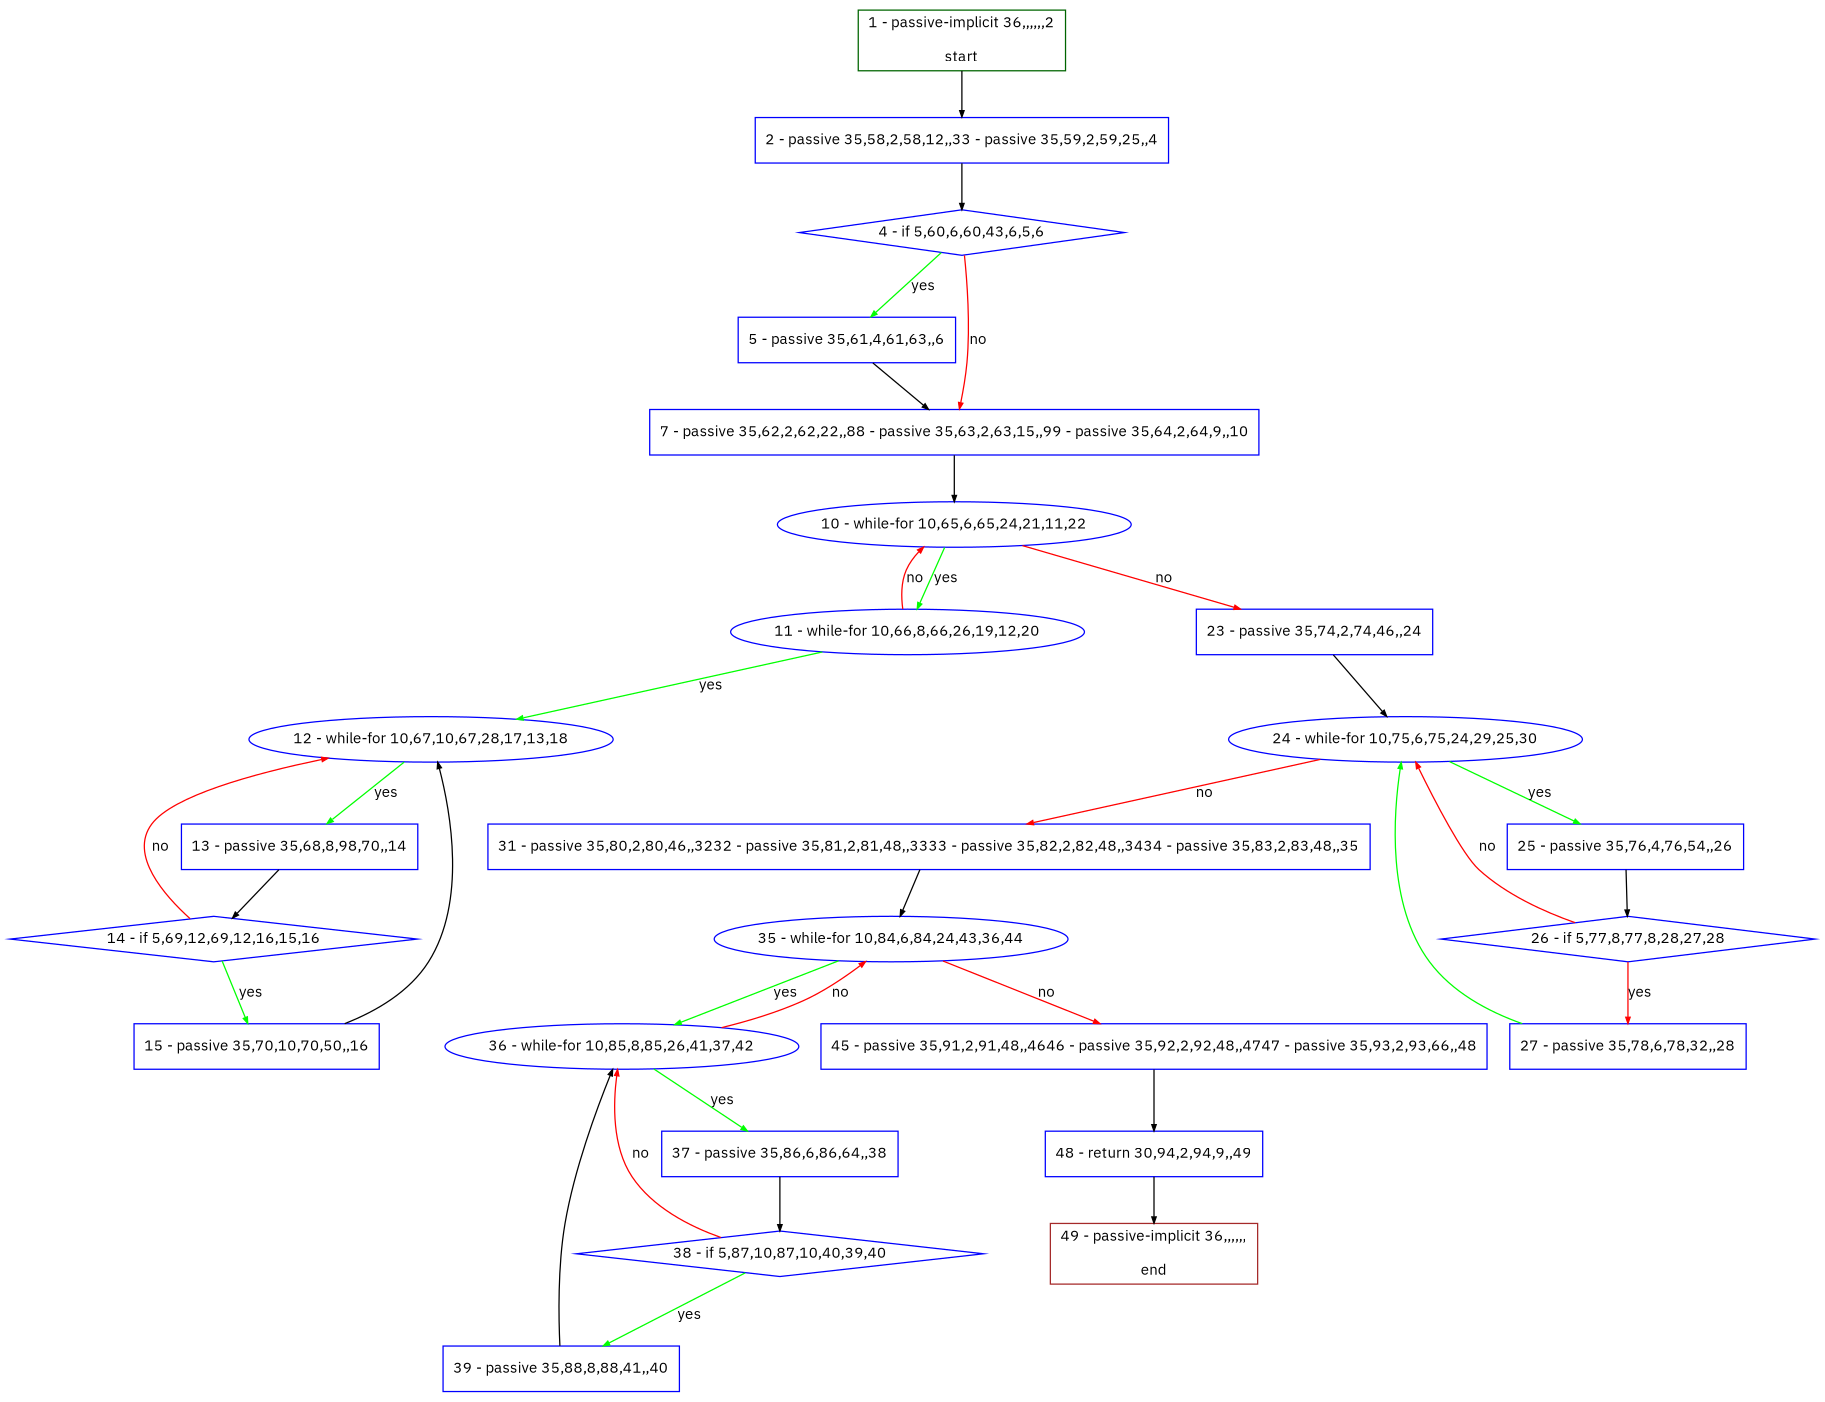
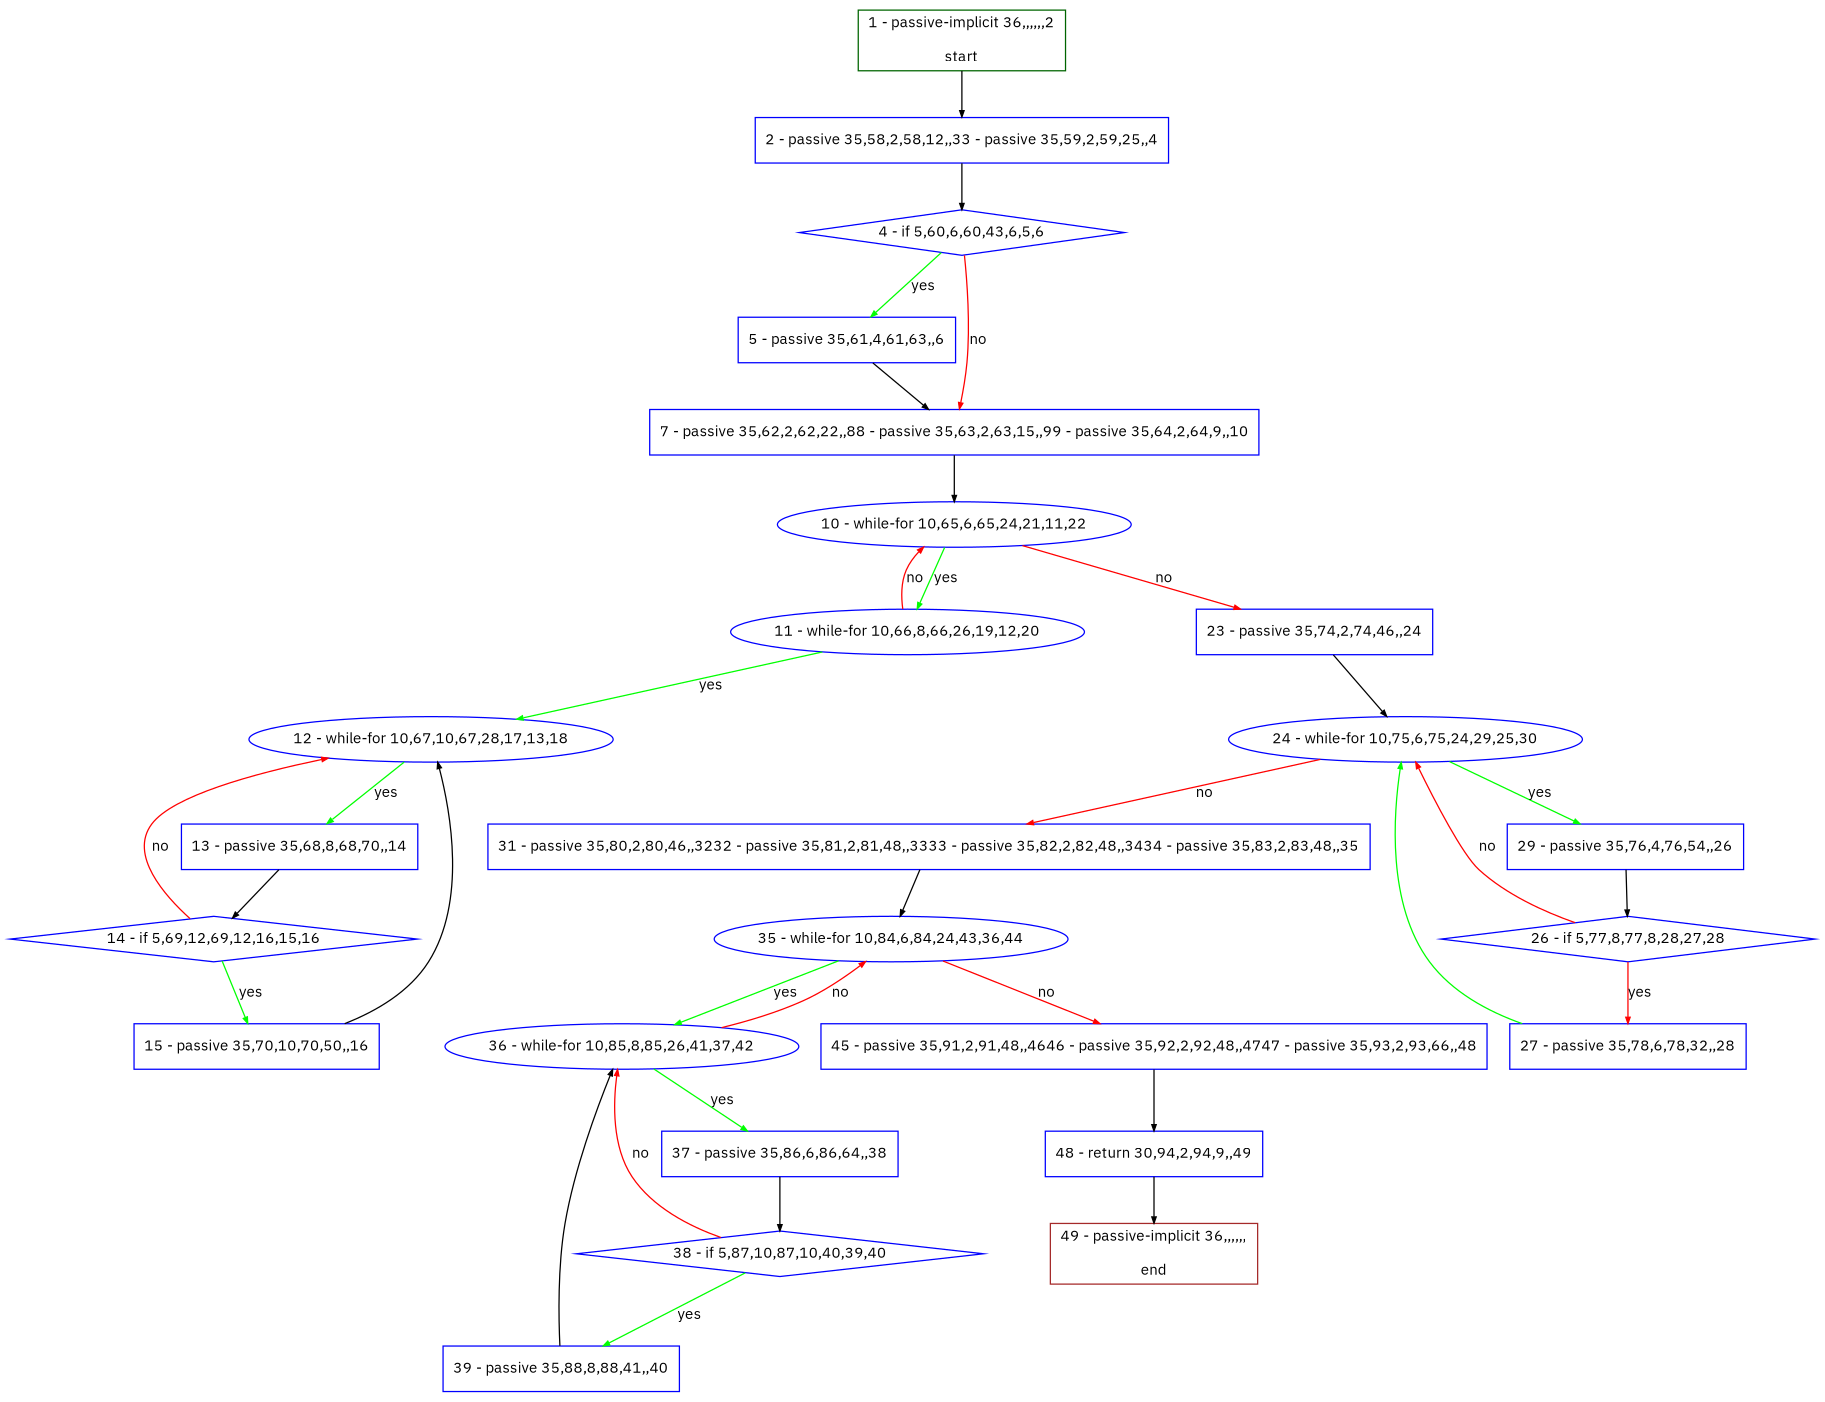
  digraph {
    bgcolor=white
    compound=true
    fillcolor="#FFFFCC"
    fontname="IBM Plex Sans"
    fontsize=12
    pack=true
    packmode=clust
    style="rounded,filled"
    node [color="#0000ff" compound=true fillcolor="#ffffff" fixedsize=false fontname="IBM Plex Sans" fontsize=12 node_initialized=no shape=box style=filled]
    edge [arrowhead=normal arrowsize=0.5 arrowtail=none color="#000000" compound=true dir=forward fontcolor=black fontname="IBM Plex Sans" fontsize=12]
    n1 [label="2 - passive 35,58,2,58,12,,33 - passive 35,59,2,59,25,,4"]
    n2 [label="4 - if 5,60,6,60,43,6,5,6" shape=diamond]
    n3 [label="5 - passive 35,61,4,61,63,,6"]
    n4 [label="7 - passive 35,62,2,62,22,,88 - passive 35,63,2,63,15,,99 - passive 35,64,2,64,9,,10"]
    n5 [color="#006400" label="1 - passive-implicit 36,,,,,,2\n\nstart"]
    n6 [label="10 - while-for 10,65,6,65,24,21,11,22" shape=oval]
    n7 [label="11 - while-for 10,66,8,66,26,19,12,20" shape=oval]
    n8 [label="23 - passive 35,74,2,74,46,,24"]
    n9 [label="12 - while-for 10,67,10,67,28,17,13,18" shape=oval]
    n10 [label="24 - while-for 10,75,6,75,24,29,25,30" shape=oval]
-   n11 [label="13 - passive 35,68,8,98,70,,14"]
-   n12 [label="25 - passive 35,76,4,76,54,,26"]
+   n11 [label="13 - passive 35,68,8,68,70,,14"]
+   n12 [label="29 - passive 35,76,4,76,54,,26"]
    n13 [label="31 - passive 35,80,2,80,46,,3232 - passive 35,81,2,81,48,,3333 - passive 35,82,2,82,48,,3434 - passive 35,83,2,83,48,,35"]
    n14 [label="14 - if 5,69,12,69,12,16,15,16" shape=diamond]
    n15 [label="15 - passive 35,70,10,70,50,,16"]
    n16 [label="26 - if 5,77,8,77,8,28,27,28" shape=diamond]
    n17 [label="35 - while-for 10,84,6,84,24,43,36,44" shape=oval]
    n18 [label="27 - passive 35,78,6,78,32,,28"]
    n19 [label="36 - while-for 10,85,8,85,26,41,37,42" shape=oval]
    n20 [label="45 - passive 35,91,2,91,48,,4646 - passive 35,92,2,92,48,,4747 - passive 35,93,2,93,66,,48"]
    n21 [label="37 - passive 35,86,6,86,64,,38"]
    n22 [label="48 - return 30,94,2,94,9,,49"]
    n23 [label="38 - if 5,87,10,87,10,40,39,40" shape=diamond]
    n24 [color="#a52a2a" label="49 - passive-implicit 36,,,,,,\n\nend"]
    n25 [label="39 - passive 35,88,8,88,41,,40"]
    n1 -> n2
    n2 -> n3 [color="#00ff00" label=yes]
    n2 -> n4 [color="#ff0000" label=no]
    n3 -> n4
    n4 -> n6
    n5 -> n1
    n6 -> n7 [color="#00ff00" label=yes]
    n6 -> n8 [color="#ff0000" label=no]
    n7 -> n6 [color="#ff0000" label=no]
    n7 -> n9 [color="#00ff00" label=yes]
    n8 -> n10
    n9 -> n11 [color="#00ff00" label=yes]
    n10 -> n12 [color="#00ff00" label=yes]
    n10 -> n13 [color="#ff0000" label=no]
    n11 -> n14
    n12 -> n16
    n13 -> n17
    n14 -> n9 [color="#ff0000" label=no]
    n14 -> n15 [color="#00ff00" label=yes]
    n15 -> n9
    n16 -> n10 [color="#ff0000" label=no]
    n16 -> n18 [color="#ff0000" label=yes]
    n17 -> n19 [color="#00ff00" label=yes]
    n17 -> n20 [color="#ff0000" label=no]
    n18 -> n10 [color="#00ff00"]
    n19 -> n17 [color="#ff0000" label=no]
    n19 -> n21 [color="#00ff00" label=yes]
    n20 -> n22
    n21 -> n23
    n22 -> n24
    n23 -> n19 [color="#ff0000" label=no]
    n23 -> n25 [color="#00ff00" label=yes]
    n25 -> n19
  }
